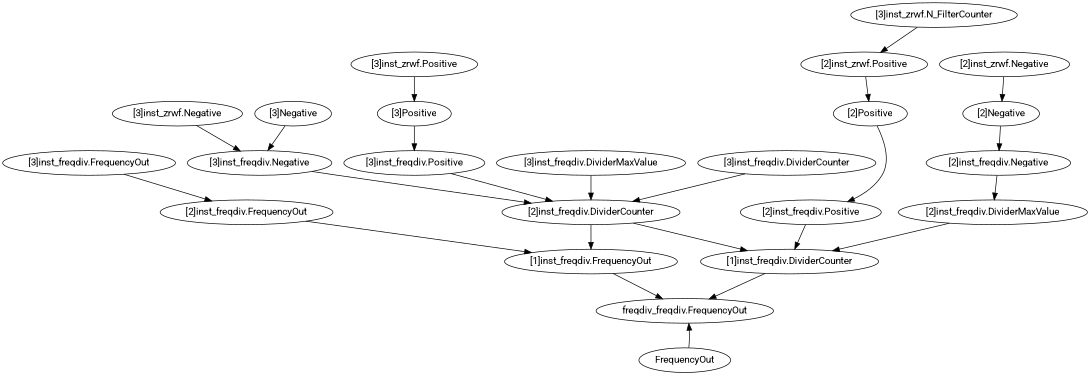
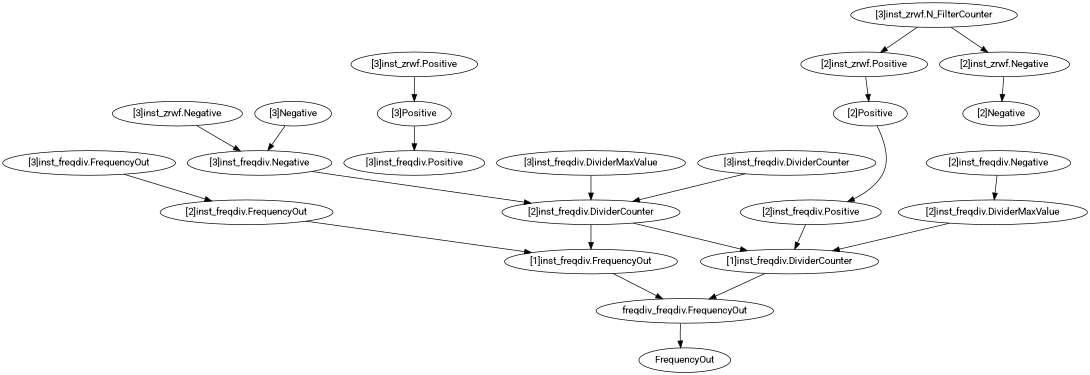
  strict digraph {
    fontname=Roboto
    node [complexity=4 fontname=Roboto rank=0.0]
    edge [fontname=Roboto]
    n1 [complexity=0 importance=0.0410079464487 label="freqdiv_freqdiv.FrequencyOut"]
    n2 [complexity=0 importance=0.0181907073368 label=FrequencyOut]
    "[1]inst_freqdiv.DividerCounter" [complexity=1 importance=0.115040174158 rank=0.115040174158]
    "[3]inst_zrwf.Negative" [importance=0.474083750285 rank=0.118520937571]
    "[3]inst_freqdiv.Negative" [importance=0.436487823074 rank=0.109121955768]
    "[3]Negative" [importance=0.457344573779 rank=0.114336143445]
    "[2]inst_freqdiv.DividerCounter" [complexity=3 importance=0.13785741327 rank=0.0459524710901]
    "[3]inst_zrwf.N_FilterCounter" [complexity=5 importance=0.490672551419 rank=0.0981345102837]
    "[2]inst_zrwf.Positive" [complexity=2 importance=0.290591858791 rank=0.145295929396]
    "[2]inst_zrwf.Negative" [complexity=2 importance=0.405632032949 rank=0.202816016475]
    "[2]Positive" [complexity=2 importance=0.273852682285 rank=0.136926341142]
    "[2]Negative" [complexity=2 importance=0.388892856443 rank=0.194446428222]
    "[2]inst_freqdiv.Positive" [complexity=2 importance=0.25299593158 rank=0.12649796579]
    "[2]inst_freqdiv.Negative" [complexity=2 importance=0.368036105738 rank=0.184018052869]
    "[3]inst_freqdiv.FrequencyOut" [complexity=6 importance=0.109459663784 rank=0.0182432772974]
    "[2]inst_freqdiv.FrequencyOut" [importance=0.0866424246723 rank=0.0216606061681]
    "[1]inst_freqdiv.FrequencyOut" [complexity=2 importance=0.0638251855605 rank=0.0319125927803]
    "[2]inst_freqdiv.DividerMaxValue" [complexity=3 importance=0.472647689353 rank=0.157549229784]
    "[3]inst_zrwf.Positive" [importance=0.336226337015 rank=0.0840565842537]
    "[3]Positive" [importance=0.319487160509 rank=0.0798717901271]
    "[3]inst_freqdiv.Positive" [importance=0.298630409804 rank=0.0746576024509]
    "[3]inst_freqdiv.DividerMaxValue" [complexity=5 importance=0.5639166458 rank=0.11278332916]
    "[3]inst_freqdiv.DividerCounter" [complexity=5 importance=0.160674652382 rank=0.0321349304764]
-   n2 -> n1
+   n1 -> n2
    "[1]inst_freqdiv.DividerCounter" -> n1
    "[3]inst_zrwf.Negative" -> "[3]inst_freqdiv.Negative"
    "[3]inst_freqdiv.Negative" -> "[2]inst_freqdiv.DividerCounter"
    "[3]Negative" -> "[3]inst_freqdiv.Negative"
    "[2]inst_freqdiv.DividerCounter" -> "[1]inst_freqdiv.DividerCounter"
    "[2]inst_freqdiv.DividerCounter" -> "[1]inst_freqdiv.FrequencyOut"
    "[3]inst_zrwf.N_FilterCounter" -> "[2]inst_zrwf.Positive"
+   "[3]inst_zrwf.N_FilterCounter" -> "[2]inst_zrwf.Negative"
    "[2]inst_zrwf.Positive" -> "[2]Positive"
    "[2]inst_zrwf.Negative" -> "[2]Negative"
    "[2]Positive" -> "[2]inst_freqdiv.Positive"
-   "[2]Negative" -> "[2]inst_freqdiv.Negative"
    "[2]inst_freqdiv.Positive" -> "[1]inst_freqdiv.DividerCounter"
    "[2]inst_freqdiv.Negative" -> "[2]inst_freqdiv.DividerMaxValue"
    "[3]inst_freqdiv.FrequencyOut" -> "[2]inst_freqdiv.FrequencyOut"
    "[2]inst_freqdiv.FrequencyOut" -> "[1]inst_freqdiv.FrequencyOut"
    "[1]inst_freqdiv.FrequencyOut" -> n1
    "[2]inst_freqdiv.DividerMaxValue" -> "[1]inst_freqdiv.DividerCounter"
    "[3]inst_zrwf.Positive" -> "[3]Positive"
    "[3]Positive" -> "[3]inst_freqdiv.Positive"
-   "[3]inst_freqdiv.Positive" -> "[2]inst_freqdiv.DividerCounter"
    "[3]inst_freqdiv.DividerMaxValue" -> "[2]inst_freqdiv.DividerCounter"
    "[3]inst_freqdiv.DividerCounter" -> "[2]inst_freqdiv.DividerCounter"
  }
